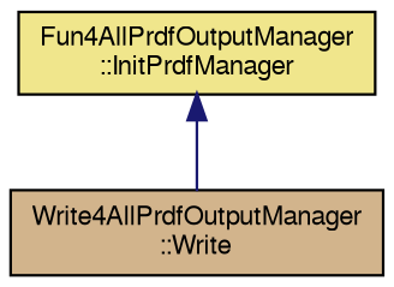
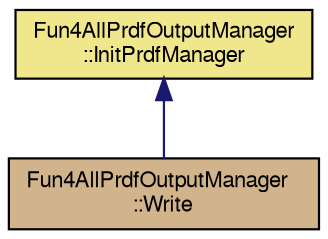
  digraph {
    rankdir=TB
    node [color=black fontname=FreeSans fontsize=10 shape=record style=filled]
    n1 [fillcolor=khaki fontcolor=black height=0.2 label="Fun4AllPrdfOutputManager\l::InitPrdfManager" width=0.4]
-   n2 [height=0.2 label="Write4AllPrdfOutputManager\l::Write" width=0.4 fillcolor=tan]
+   n2 [height=0.2 label="Fun4AllPrdfOutputManager\l::Write" width=0.4 fillcolor=tan]
    n1 -> n2 [color=midnightblue dir=back fontname=FreeSans fontsize=10 labelfontname=FreeSans labelfontsize=10 style=solid]
  }
